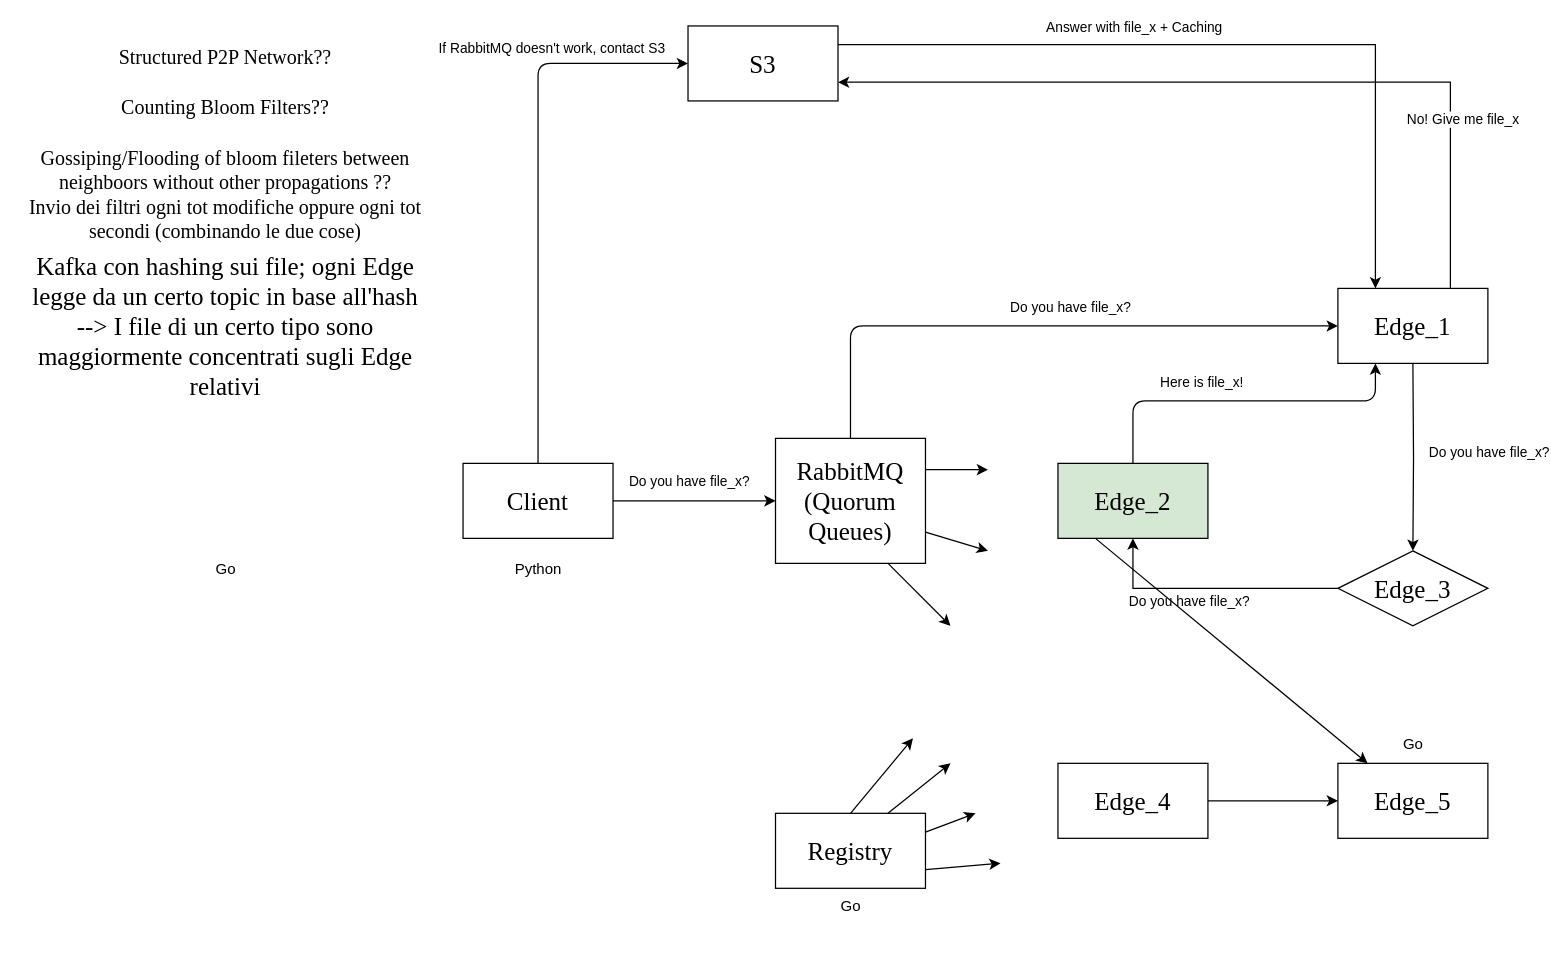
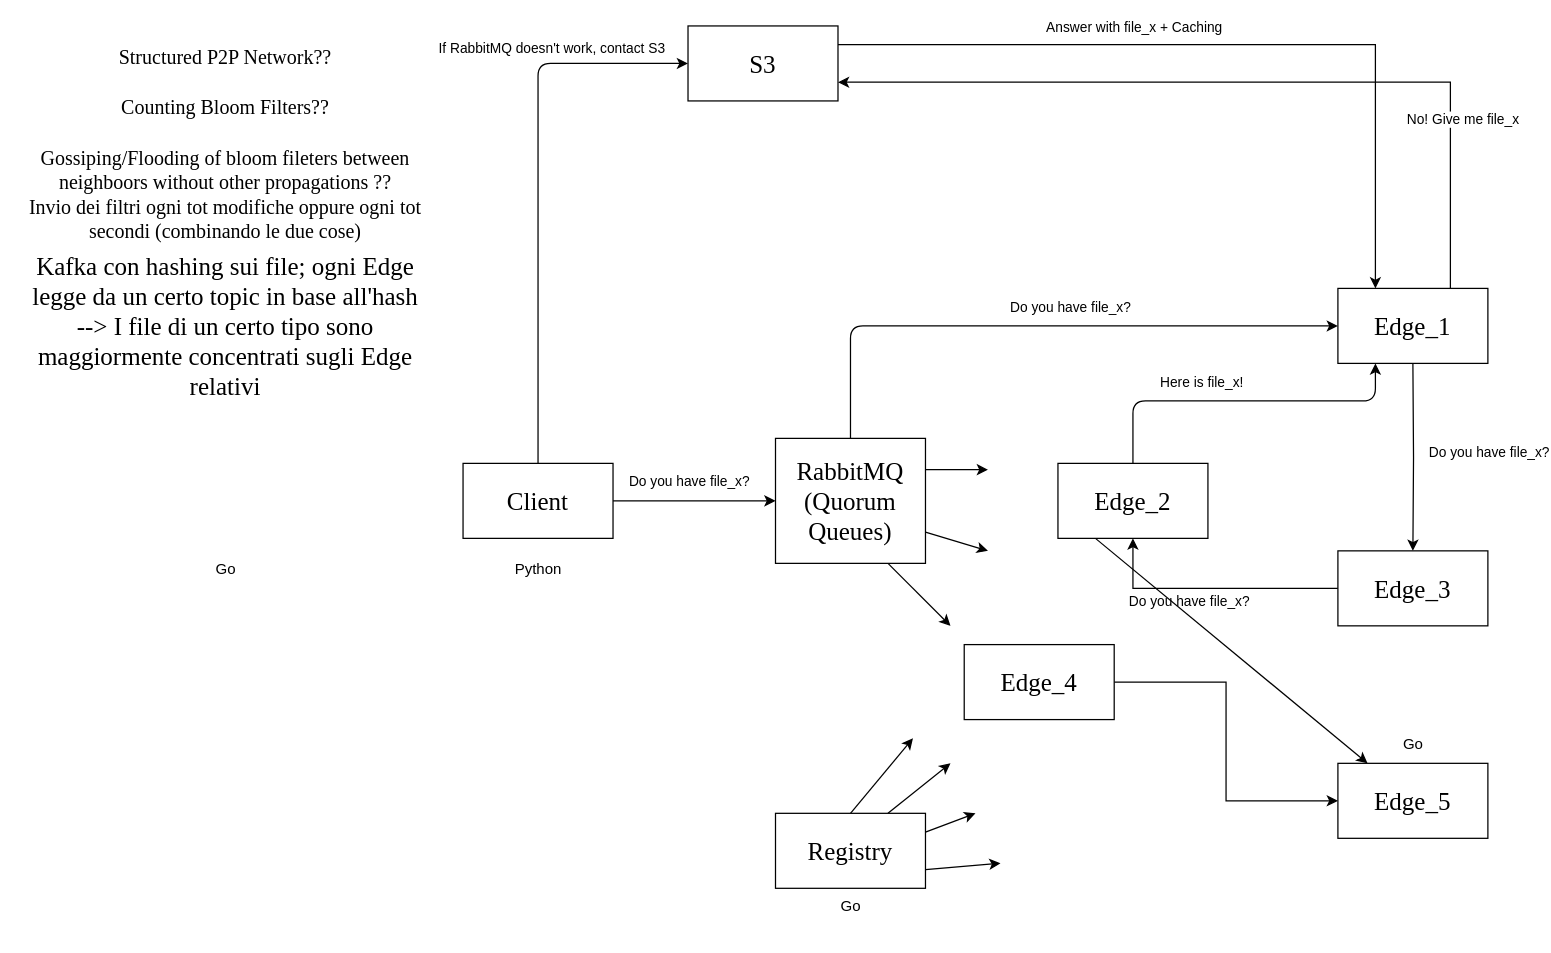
  <mxCell id="0" />
  <mxCell id="1" parent="0" />
  <mxCell id="2" style="edgeStyle=orthogonalEdgeStyle;rounded=0;orthogonalLoop=1;jettySize=auto;html=1;exitX=1;exitY=0.25;exitDx=0;exitDy=0;entryX=0.25;entryY=0;entryDx=0;entryDy=0;" parent="1" source="4" target="11" edge="1"><mxGeometry relative="1" as="geometry"><mxPoint x="960" y="65" as="sourcePoint" /></mxGeometry></mxCell>
  <mxCell id="3" value="Answer with file_x + Caching" style="edgeLabel;html=1;align=center;verticalAlign=middle;resizable=0;points=[];" parent="2" vertex="1" connectable="0"><mxGeometry x="0.305" relative="1" as="geometry"><mxPoint x="-172" y="-15" as="offset" /></mxGeometry></mxCell>
  <mxCell id="4" value="S3" style="rounded=0;whiteSpace=wrap;html=1;fontFamily=Times New Roman;fontSize=20;" parent="1" vertex="1"><mxGeometry x="550" y="20" width="120" height="60" as="geometry" /></mxCell>
  <mxCell id="5" style="edgeStyle=orthogonalEdgeStyle;rounded=0;orthogonalLoop=1;jettySize=auto;html=1;" parent="1" target="21" edge="1"><mxGeometry relative="1" as="geometry"><mxPoint x="1130" y="290" as="sourcePoint" /></mxGeometry></mxCell>
  <mxCell id="6" value="Do you have file_x?" style="edgeLabel;html=1;align=center;verticalAlign=middle;resizable=0;points=[];" parent="5" vertex="1" connectable="0"><mxGeometry x="-0.009" y="1" relative="1" as="geometry"><mxPoint x="59" y="-4" as="offset" /></mxGeometry></mxCell>
  <mxCell id="7" style="rounded=0;orthogonalLoop=1;jettySize=auto;html=1;exitX=0;exitY=0.5;exitDx=0;exitDy=0;entryX=0.5;entryY=1;entryDx=0;entryDy=0;" parent="1" source="21" target="14" edge="1"><mxGeometry relative="1" as="geometry"><Array as="points"><mxPoint x="980" y="470" /><mxPoint x="906" y="470" /></Array></mxGeometry></mxCell>
  <mxCell id="8" value="Do you have file_x?" style="edgeLabel;html=1;align=center;verticalAlign=middle;resizable=0;points=[];" parent="7" vertex="1" connectable="0"><mxGeometry x="0.3" y="-3" relative="1" as="geometry"><mxPoint x="13" y="13" as="offset" /></mxGeometry></mxCell>
  <mxCell id="9" style="edgeStyle=orthogonalEdgeStyle;rounded=0;orthogonalLoop=1;jettySize=auto;html=1;exitX=0.75;exitY=0;exitDx=0;exitDy=0;entryX=1;entryY=0.75;entryDx=0;entryDy=0;" parent="1" source="11" target="4" edge="1"><mxGeometry relative="1" as="geometry"><mxPoint x="960" y="35" as="targetPoint" /></mxGeometry></mxCell>
  <mxCell id="10" value="No! Give me file_x" style="edgeLabel;html=1;align=center;verticalAlign=middle;resizable=0;points=[];" parent="9" vertex="1" connectable="0"><mxGeometry x="-0.359" y="4" relative="1" as="geometry"><mxPoint x="54" y="25" as="offset" /></mxGeometry></mxCell>
  <mxCell id="11" value="Edge_1" style="rounded=0;whiteSpace=wrap;html=1;fontFamily=Times New Roman;fontSize=20;" parent="1" vertex="1"><mxGeometry x="1070" y="230" width="120" height="60" as="geometry" /></mxCell>
  <mxCell id="12" style="edgeStyle=none;html=1;exitX=0.5;exitY=0;exitDx=0;exitDy=0;entryX=0.25;entryY=1;entryDx=0;entryDy=0;" parent="1" source="14" target="11" edge="1"><mxGeometry relative="1" as="geometry"><Array as="points"><mxPoint x="906" y="320" /><mxPoint x="990" y="320" /><mxPoint x="1100" y="320" /></Array></mxGeometry></mxCell>
  <mxCell id="13" style="edgeStyle=none;html=1;exitX=0.25;exitY=1;exitDx=0;exitDy=0;fontSize=18;" parent="1" source="14" target="15" edge="1"><mxGeometry relative="1" as="geometry" /></mxCell>
- <mxCell id="14" value="Edge_2" style="rounded=0;whiteSpace=wrap;html=1;fontFamily=Times New Roman;fontSize=20;fillColor=#d5e8d4;" parent="1" vertex="1"><mxGeometry x="846" y="370" width="120" height="60" as="geometry" /></mxCell>
+ <mxCell id="14" value="Edge_2" style="rounded=0;whiteSpace=wrap;html=1;fontFamily=Times New Roman;fontSize=20;" parent="1" vertex="1"><mxGeometry x="846" y="370" width="120" height="60" as="geometry" /></mxCell>
  <mxCell id="15" value="Edge_5" style="rounded=0;whiteSpace=wrap;html=1;fontFamily=Times New Roman;fontSize=20;" parent="1" vertex="1"><mxGeometry x="1070" y="610" width="120" height="60" as="geometry" /></mxCell>
  <mxCell id="16" style="edgeStyle=none;html=1;exitX=0.5;exitY=0;exitDx=0;exitDy=0;fontSize=18;" parent="1" source="20" edge="1"><mxGeometry relative="1" as="geometry"><mxPoint x="730" y="590" as="targetPoint" /></mxGeometry></mxCell>
  <mxCell id="17" style="edgeStyle=none;html=1;exitX=0.75;exitY=0;exitDx=0;exitDy=0;fontSize=18;" parent="1" source="20" edge="1"><mxGeometry relative="1" as="geometry"><mxPoint x="760" y="610" as="targetPoint" /></mxGeometry></mxCell>
  <mxCell id="18" style="edgeStyle=none;html=1;exitX=1;exitY=0.25;exitDx=0;exitDy=0;fontSize=18;" parent="1" source="20" edge="1"><mxGeometry relative="1" as="geometry"><mxPoint x="780" y="650" as="targetPoint" /></mxGeometry></mxCell>
  <mxCell id="19" style="edgeStyle=none;html=1;exitX=1;exitY=0.75;exitDx=0;exitDy=0;fontSize=18;" parent="1" source="20" edge="1"><mxGeometry relative="1" as="geometry"><mxPoint x="800" y="690" as="targetPoint" /></mxGeometry></mxCell>
  <mxCell id="20" value="Registry" style="rounded=0;whiteSpace=wrap;html=1;fontFamily=Times New Roman;fontSize=20;" parent="1" vertex="1"><mxGeometry x="620" y="650" width="120" height="60" as="geometry" /></mxCell>
- <mxCell id="21" value="Edge_3" style="rhombus;whiteSpace=wrap;html=1;fontFamily=Times New Roman;fontSize=20;" parent="1" vertex="1"><mxGeometry x="1070" y="440" width="120" height="60" as="geometry" /></mxCell>
+ <mxCell id="21" value="Edge_3" style="rounded=0;whiteSpace=wrap;html=1;fontFamily=Times New Roman;fontSize=20;" parent="1" vertex="1"><mxGeometry x="1070" y="440" width="120" height="60" as="geometry" /></mxCell>
  <mxCell id="22" style="edgeStyle=orthogonalEdgeStyle;rounded=0;orthogonalLoop=1;jettySize=auto;html=1;exitX=1;exitY=0.5;exitDx=0;exitDy=0;entryX=0;entryY=0.5;entryDx=0;entryDy=0;" parent="1" source="23" target="15" edge="1"><mxGeometry relative="1" as="geometry" /></mxCell>
- <mxCell id="23" value="Edge_4" style="rounded=0;whiteSpace=wrap;html=1;fontFamily=Times New Roman;fontSize=20;" parent="1" vertex="1"><mxGeometry x="846" y="610" width="120" height="60" as="geometry" /></mxCell>
+ <mxCell id="23" value="Edge_4" style="rounded=0;whiteSpace=wrap;html=1;fontFamily=Times New Roman;fontSize=20;" parent="1" vertex="1"><mxGeometry x="771" y="515" width="120" height="60" as="geometry" /></mxCell>
  <mxCell id="24" style="edgeStyle=none;html=1;exitX=1;exitY=0.5;exitDx=0;exitDy=0;entryX=0;entryY=0.5;entryDx=0;entryDy=0;fontFamily=Times New Roman;fontSize=20;" parent="1" source="28" target="36" edge="1"><mxGeometry relative="1" as="geometry" /></mxCell>
  <mxCell id="25" value="&lt;span style=&quot;font-family: Helvetica; font-size: 11px;&quot;&gt;Do you have file_x?&lt;/span&gt;" style="edgeLabel;html=1;align=center;verticalAlign=middle;resizable=0;points=[];fontSize=20;fontFamily=Times New Roman;" parent="24" vertex="1" connectable="0"><mxGeometry x="-0.534" y="-4" relative="1" as="geometry"><mxPoint x="30" y="-24" as="offset" /></mxGeometry></mxCell>
  <mxCell id="26" style="edgeStyle=none;html=1;exitX=0.5;exitY=0;exitDx=0;exitDy=0;entryX=0;entryY=0.5;entryDx=0;entryDy=0;" parent="1" source="28" target="4" edge="1"><mxGeometry relative="1" as="geometry"><Array as="points"><mxPoint x="430" y="50" /></Array></mxGeometry></mxCell>
  <mxCell id="27" value="If RabbitMQ doesn't work, contact S3" style="edgeLabel;html=1;align=center;verticalAlign=middle;resizable=0;points=[];" parent="26" vertex="1" connectable="0"><mxGeometry x="0.382" y="-2" relative="1" as="geometry"><mxPoint x="8" y="-29" as="offset" /></mxGeometry></mxCell>
  <mxCell id="28" value="Client" style="rounded=0;whiteSpace=wrap;html=1;fontFamily=Times New Roman;fontSize=20;" parent="1" vertex="1"><mxGeometry x="370" y="370" width="120" height="60" as="geometry" /></mxCell>
  <mxCell id="29" value="Counting Bloom Filters??" style="text;html=1;strokeColor=none;fillColor=none;align=center;verticalAlign=middle;whiteSpace=wrap;rounded=0;fontSize=16;fontFamily=Times New Roman;" parent="1" vertex="1"><mxGeometry x="85" y="70" width="190" height="30" as="geometry" /></mxCell>
  <mxCell id="30" value="Structured P2P Network??" style="text;html=1;strokeColor=none;fillColor=none;align=center;verticalAlign=middle;whiteSpace=wrap;rounded=0;fontSize=16;fontFamily=Times New Roman;" parent="1" vertex="1"><mxGeometry x="85" y="30" width="190" height="30" as="geometry" /></mxCell>
  <mxCell id="31" value="Gossiping/Flooding of bloom fileters between neighboors without other propagations ??&lt;br&gt;Invio dei filtri ogni tot modifiche oppure ogni tot secondi (combinando le due cose)" style="text;html=1;strokeColor=none;fillColor=none;align=center;verticalAlign=middle;whiteSpace=wrap;rounded=0;fontSize=16;fontFamily=Times New Roman;" parent="1" vertex="1"><mxGeometry x="20" y="140" width="320" height="30" as="geometry" /></mxCell>
  <mxCell id="32" style="edgeStyle=none;html=1;exitX=0.5;exitY=0;exitDx=0;exitDy=0;entryX=0;entryY=0.5;entryDx=0;entryDy=0;fontFamily=Times New Roman;fontSize=20;" parent="1" source="36" target="11" edge="1"><mxGeometry relative="1" as="geometry"><Array as="points"><mxPoint x="680" y="260" /></Array></mxGeometry></mxCell>
  <mxCell id="33" style="edgeStyle=none;html=1;exitX=1;exitY=0.25;exitDx=0;exitDy=0;fontSize=18;" parent="1" source="36" edge="1"><mxGeometry relative="1" as="geometry"><mxPoint x="790" y="375" as="targetPoint" /></mxGeometry></mxCell>
  <mxCell id="34" style="edgeStyle=none;html=1;exitX=1;exitY=0.75;exitDx=0;exitDy=0;fontSize=18;" parent="1" source="36" edge="1"><mxGeometry relative="1" as="geometry"><mxPoint x="790" y="440" as="targetPoint" /></mxGeometry></mxCell>
  <mxCell id="35" style="edgeStyle=none;html=1;exitX=0.75;exitY=1;exitDx=0;exitDy=0;fontSize=18;" parent="1" source="36" edge="1"><mxGeometry relative="1" as="geometry"><mxPoint x="760" y="500" as="targetPoint" /></mxGeometry></mxCell>
  <mxCell id="36" value="&lt;font style=&quot;font-size: 20px;&quot; face=&quot;Times New Roman&quot;&gt;RabbitMQ (Quorum Queues)&lt;br&gt;&lt;/font&gt;" style="rounded=0;whiteSpace=wrap;html=1;" parent="1" vertex="1"><mxGeometry x="620" y="350" width="120" height="100" as="geometry" /></mxCell>
  <mxCell id="37" value="Kafka con hashing sui file; ogni Edge legge da un certo topic in base all'hash --&amp;gt; I file di un certo tipo sono maggiormente concentrati sugli Edge relativi" style="text;html=1;strokeColor=none;fillColor=none;align=center;verticalAlign=middle;whiteSpace=wrap;rounded=0;fontFamily=Times New Roman;fontSize=20;" parent="1" vertex="1"><mxGeometry x="20" y="245" width="320" height="30" as="geometry" /></mxCell>
  <mxCell id="38" value="Go" style="text;html=1;align=center;verticalAlign=middle;resizable=0;points=[];autosize=1;strokeColor=none;fillColor=none;" parent="1" vertex="1"><mxGeometry x="160" y="440" width="40" height="30" as="geometry" /></mxCell>
  <mxCell id="39" value="Python" style="text;html=1;align=center;verticalAlign=middle;resizable=0;points=[];autosize=1;strokeColor=none;fillColor=none;" parent="1" vertex="1"><mxGeometry x="400" y="440" width="60" height="30" as="geometry" /></mxCell>
  <mxCell id="40" value="Go" style="text;html=1;align=center;verticalAlign=middle;resizable=0;points=[];autosize=1;strokeColor=none;fillColor=none;" parent="1" vertex="1"><mxGeometry x="1110" y="580" width="40" height="30" as="geometry" /></mxCell>
  <mxCell id="41" value="Go" style="text;html=1;align=center;verticalAlign=middle;resizable=0;points=[];autosize=1;strokeColor=none;fillColor=none;" parent="1" vertex="1"><mxGeometry x="660" y="710" width="40" height="30" as="geometry" /></mxCell>
  <mxCell id="42" value="&lt;span style=&quot;font-family: Helvetica; font-size: 11px;&quot;&gt;Here is file_x!&lt;/span&gt;" style="edgeLabel;html=1;align=center;verticalAlign=middle;resizable=0;points=[];fontSize=20;fontFamily=Times New Roman;" parent="1" vertex="1" connectable="0"><mxGeometry x="960" y="300" as="geometry" /></mxCell>
  <mxCell id="43" value="Do you have file_x?" style="edgeLabel;html=1;align=center;verticalAlign=middle;resizable=0;points=[];" parent="1" vertex="1" connectable="0"><mxGeometry x="1000" y="380" as="geometry"><mxPoint x="-145" y="-136" as="offset" /></mxGeometry></mxCell>
